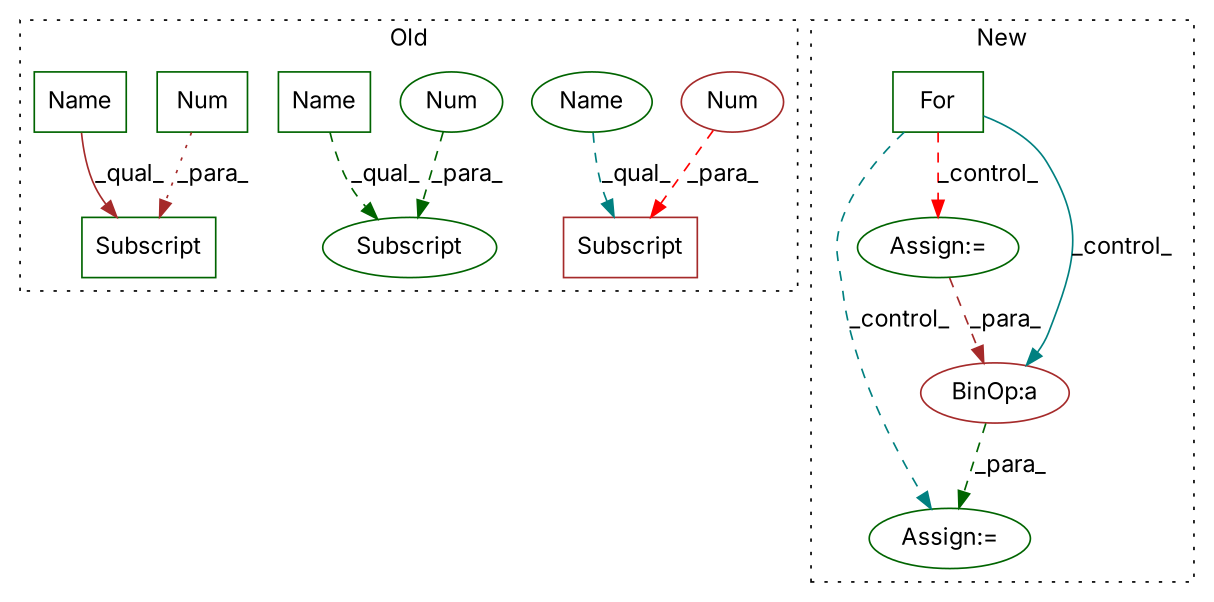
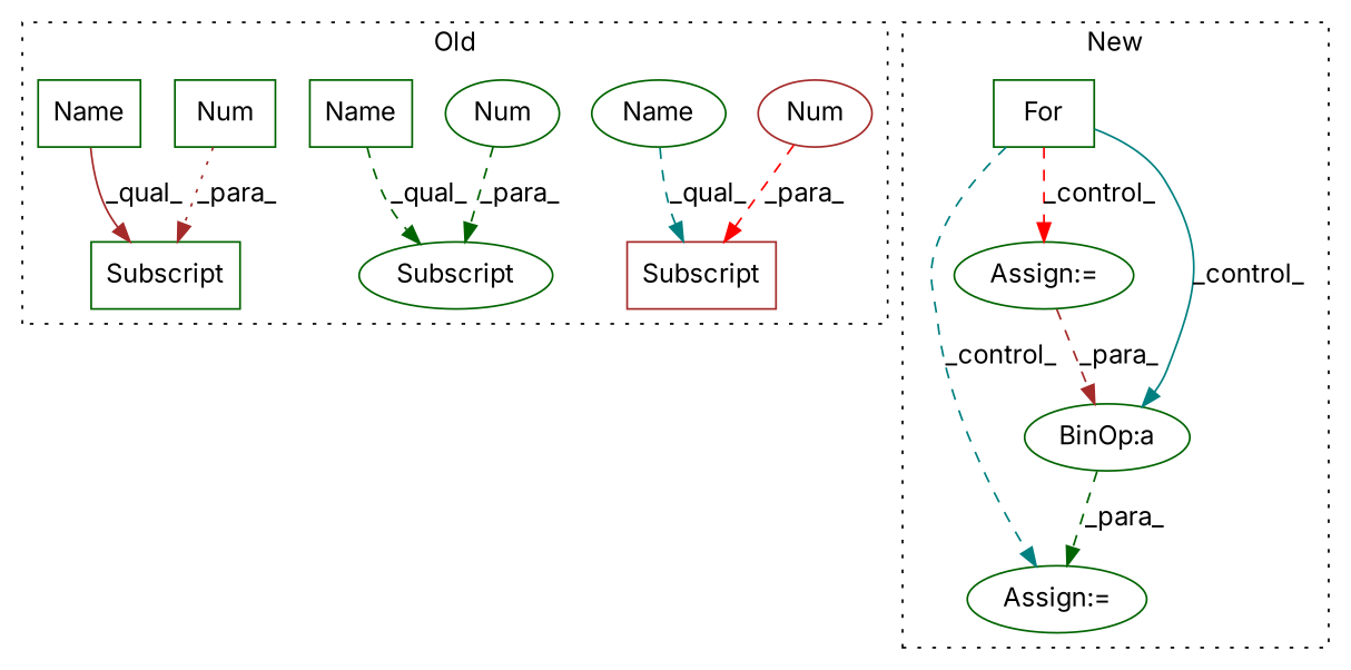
  digraph {
    fontname=Inter
    node [a=63 l=1 s=4125 shape=ellipse color=darkgreen fontname=Inter]
    edge [color=brown style=dashed fontname=Inter]
    n1 [l="4,0" label=Subscript s="4154,0" shape=box]
    n2 [a=76 label=Num s=4156 shape=box]
    n3 [l="4,0" label=Subscript s="4082,0"]
    n4 [a=76 label=Num s=4084]
    n5 [l="4,0" label=Subscript s="4125,0" shape=box color=brown]
    n6 [a=76 label=Num s=4127 color=brown]
    n7 [a=87 label=Name]
    n8 [a=87 label=Name s=4082 shape=box]
    n9 [a=87 label=Name s=4154 shape=box]
    n10 [a=107 l="4,18" label=For s="3744,3767" shape=box]
    n11 [a=68 l=3 label="Assign:=" s=4111]
    n12 [a=68 l=3 label="Assign:=" s=3859]
-   n13 [a=82 l=3 label="BinOp:a" color=brown]
+   n13 [a=82 l=3 label="BinOp:a"]
    subgraph cluster_1 {
      label=Old
      style=dotted
      n1
      n2
      n3
      n4
      n5
      n6
      n7
      n8
      n9
    }
    subgraph cluster_2 {
      label=New
      style=dotted
      n10
      n11
      n12
      n13
    }
    n2 -> n1 [label=_para_ style=dotted]
    n4 -> n3 [label=_para_ color=darkgreen]
    n6 -> n5 [label=_para_ color=red]
    n7 -> n5 [label=_qual_ color=teal]
    n8 -> n3 [label=_qual_ color=darkgreen]
    n9 -> n1 [label=_qual_ style=solid]
    n10 -> n11 [label=_control_ color=teal]
    n10 -> n12 [label=_control_ color=red]
    n10 -> n13 [label=_control_ color=teal style=solid]
    n12 -> n13 [label=_para_]
    n13 -> n11 [label=_para_ color=darkgreen]
  }
